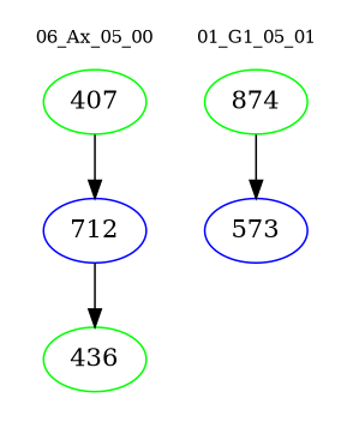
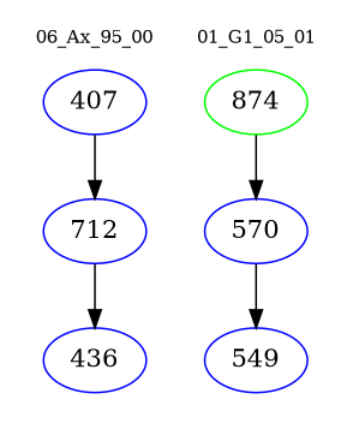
  digraph {
    node [color=blue]
    edge [color=black]
-   n1 [color=green label=407]
+   n1 [label=407]
    n2 [label=712]
-   n3 [color=green label=436]
+   n3 [label=436]
    n4 [color=green label=874]
-   n5 [label=573]
+   n5 [label=570]
+   n6 [label=549]
    subgraph cluster_1 {
      color=white
      fontsize=10
-     label="06_Ax_05_00"
+     label="06_Ax_95_00"
      n1
      n2
      n3
    }
    subgraph cluster_2 {
      color=white
      fontsize=10
      label="01_G1_05_01"
      n4
      n5
+     n6
    }
    n1 -> n2
    n2 -> n3
    n4 -> n5
+   n5 -> n6
  }
